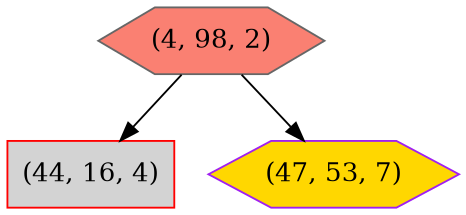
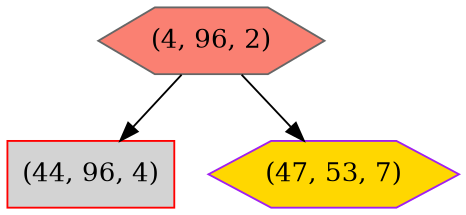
  digraph {
    node [shape=hexagon style=filled]
-   "(4, 98, 2)" [color=gray40 fillcolor=salmon]
-   "(44, 96, 4)" [color=red fillcolor=lightgrey shape=box label="(44, 16, 4)"]
+   "(4, 98, 2)" [color=gray40 fillcolor=salmon label="(4, 96, 2)"]
+   "(44, 96, 4)" [color=red fillcolor=lightgrey shape=box]
    "(47, 53, 7)" [color=purple fillcolor=gold]
    "(4, 98, 2)" -> "(44, 96, 4)"
    "(4, 98, 2)" -> "(47, 53, 7)"
  }
